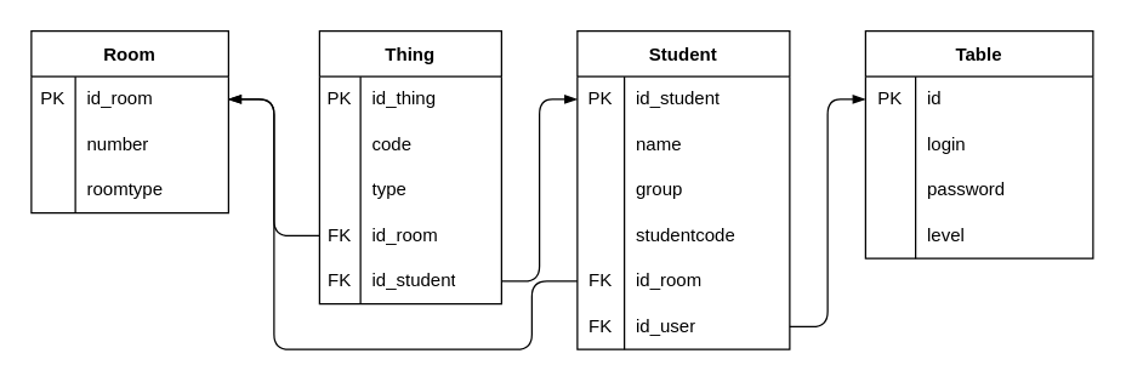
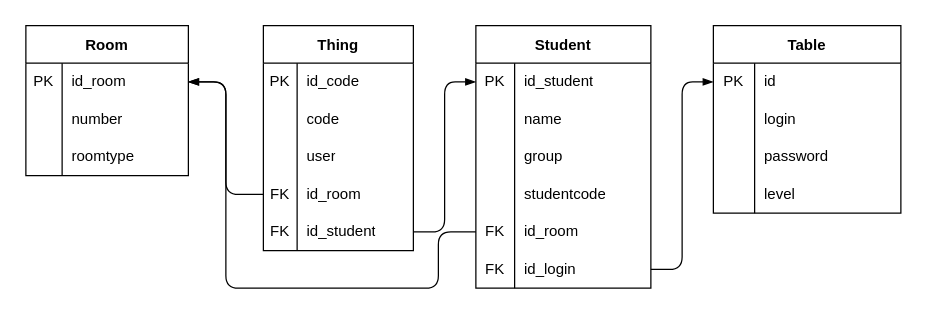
  <mxCell id="0" />
  <mxCell id="1" parent="0" />
  <mxCell id="2" value="Room" style="shape=table;startSize=30;container=1;collapsible=0;childLayout=tableLayout;fixedRows=1;rowLines=0;fontStyle=1;" vertex="1" parent="1"><mxGeometry x="20" y="20" width="130" height="120" as="geometry" /></mxCell>
  <mxCell id="3" value="" style="shape=tableRow;horizontal=0;startSize=0;swimlaneHead=0;swimlaneBody=0;top=0;left=0;bottom=0;right=0;collapsible=0;dropTarget=0;fillColor=none;points=[[0,0.5],[1,0.5]];portConstraint=eastwest;" vertex="1" parent="2"><mxGeometry y="30" width="130" height="30" as="geometry" /></mxCell>
  <mxCell id="4" value="PK" style="shape=partialRectangle;html=1;whiteSpace=wrap;connectable=0;fillColor=none;top=0;left=0;bottom=0;right=0;overflow=hidden;pointerEvents=1;" vertex="1" parent="3"><mxGeometry width="29" height="30" as="geometry"><mxRectangle width="29" height="30" as="alternateBounds" /></mxGeometry></mxCell>
  <mxCell id="5" value="id_room" style="shape=partialRectangle;html=1;whiteSpace=wrap;connectable=0;fillColor=none;top=0;left=0;bottom=0;right=0;align=left;spacingLeft=6;overflow=hidden;" vertex="1" parent="3"><mxGeometry x="29" width="101" height="30" as="geometry"><mxRectangle width="101" height="30" as="alternateBounds" /></mxGeometry></mxCell>
  <mxCell id="6" value="" style="shape=tableRow;horizontal=0;startSize=0;swimlaneHead=0;swimlaneBody=0;top=0;left=0;bottom=0;right=0;collapsible=0;dropTarget=0;fillColor=none;points=[[0,0.5],[1,0.5]];portConstraint=eastwest;" vertex="1" parent="2"><mxGeometry y="60" width="130" height="30" as="geometry" /></mxCell>
  <mxCell id="7" value="" style="shape=partialRectangle;html=1;whiteSpace=wrap;connectable=0;fillColor=none;top=0;left=0;bottom=0;right=0;overflow=hidden;" vertex="1" parent="6"><mxGeometry width="29" height="30" as="geometry"><mxRectangle width="29" height="30" as="alternateBounds" /></mxGeometry></mxCell>
  <mxCell id="8" value="number" style="shape=partialRectangle;html=1;whiteSpace=wrap;connectable=0;fillColor=none;top=0;left=0;bottom=0;right=0;align=left;spacingLeft=6;overflow=hidden;" vertex="1" parent="6"><mxGeometry x="29" width="101" height="30" as="geometry"><mxRectangle width="101" height="30" as="alternateBounds" /></mxGeometry></mxCell>
  <mxCell id="9" value="" style="shape=tableRow;horizontal=0;startSize=0;swimlaneHead=0;swimlaneBody=0;top=0;left=0;bottom=0;right=0;collapsible=0;dropTarget=0;fillColor=none;points=[[0,0.5],[1,0.5]];portConstraint=eastwest;" vertex="1" parent="2"><mxGeometry y="90" width="130" height="30" as="geometry" /></mxCell>
  <mxCell id="10" value="" style="shape=partialRectangle;html=1;whiteSpace=wrap;connectable=0;fillColor=none;top=0;left=0;bottom=0;right=0;overflow=hidden;" vertex="1" parent="9"><mxGeometry width="29" height="30" as="geometry"><mxRectangle width="29" height="30" as="alternateBounds" /></mxGeometry></mxCell>
  <mxCell id="11" value="roomtype" style="shape=partialRectangle;html=1;whiteSpace=wrap;connectable=0;fillColor=none;top=0;left=0;bottom=0;right=0;align=left;spacingLeft=6;overflow=hidden;" vertex="1" parent="9"><mxGeometry x="29" width="101" height="30" as="geometry"><mxRectangle width="101" height="30" as="alternateBounds" /></mxGeometry></mxCell>
  <mxCell id="12" value="Student" style="shape=table;startSize=30;container=1;collapsible=0;childLayout=tableLayout;fixedRows=1;rowLines=0;fontStyle=1;" vertex="1" parent="1"><mxGeometry x="380" y="20" width="140" height="210" as="geometry" /></mxCell>
  <mxCell id="13" value="" style="shape=tableRow;horizontal=0;startSize=0;swimlaneHead=0;swimlaneBody=0;top=0;left=0;bottom=0;right=0;collapsible=0;dropTarget=0;fillColor=none;points=[[0,0.5],[1,0.5]];portConstraint=eastwest;" vertex="1" parent="12"><mxGeometry y="30" width="140" height="30" as="geometry" /></mxCell>
  <mxCell id="14" value="PK" style="shape=partialRectangle;html=1;whiteSpace=wrap;connectable=0;fillColor=none;top=0;left=0;bottom=0;right=0;overflow=hidden;pointerEvents=1;" vertex="1" parent="13"><mxGeometry width="31" height="30" as="geometry"><mxRectangle width="31" height="30" as="alternateBounds" /></mxGeometry></mxCell>
  <mxCell id="15" value="id_student" style="shape=partialRectangle;html=1;whiteSpace=wrap;connectable=0;fillColor=none;top=0;left=0;bottom=0;right=0;align=left;spacingLeft=6;overflow=hidden;" vertex="1" parent="13"><mxGeometry x="31" width="109" height="30" as="geometry"><mxRectangle width="109" height="30" as="alternateBounds" /></mxGeometry></mxCell>
  <mxCell id="16" value="" style="shape=tableRow;horizontal=0;startSize=0;swimlaneHead=0;swimlaneBody=0;top=0;left=0;bottom=0;right=0;collapsible=0;dropTarget=0;fillColor=none;points=[[0,0.5],[1,0.5]];portConstraint=eastwest;" vertex="1" parent="12"><mxGeometry y="60" width="140" height="30" as="geometry" /></mxCell>
  <mxCell id="17" value="" style="shape=partialRectangle;html=1;whiteSpace=wrap;connectable=0;fillColor=none;top=0;left=0;bottom=0;right=0;overflow=hidden;" vertex="1" parent="16"><mxGeometry width="31" height="30" as="geometry"><mxRectangle width="31" height="30" as="alternateBounds" /></mxGeometry></mxCell>
  <mxCell id="18" value="name" style="shape=partialRectangle;html=1;whiteSpace=wrap;connectable=0;fillColor=none;top=0;left=0;bottom=0;right=0;align=left;spacingLeft=6;overflow=hidden;" vertex="1" parent="16"><mxGeometry x="31" width="109" height="30" as="geometry"><mxRectangle width="109" height="30" as="alternateBounds" /></mxGeometry></mxCell>
  <mxCell id="19" value="" style="shape=tableRow;horizontal=0;startSize=0;swimlaneHead=0;swimlaneBody=0;top=0;left=0;bottom=0;right=0;collapsible=0;dropTarget=0;fillColor=none;points=[[0,0.5],[1,0.5]];portConstraint=eastwest;" vertex="1" parent="12"><mxGeometry y="90" width="140" height="30" as="geometry" /></mxCell>
  <mxCell id="20" value="" style="shape=partialRectangle;html=1;whiteSpace=wrap;connectable=0;fillColor=none;top=0;left=0;bottom=0;right=0;overflow=hidden;" vertex="1" parent="19"><mxGeometry width="31" height="30" as="geometry"><mxRectangle width="31" height="30" as="alternateBounds" /></mxGeometry></mxCell>
  <mxCell id="21" value="group" style="shape=partialRectangle;html=1;whiteSpace=wrap;connectable=0;fillColor=none;top=0;left=0;bottom=0;right=0;align=left;spacingLeft=6;overflow=hidden;" vertex="1" parent="19"><mxGeometry x="31" width="109" height="30" as="geometry"><mxRectangle width="109" height="30" as="alternateBounds" /></mxGeometry></mxCell>
  <mxCell id="22" style="shape=tableRow;horizontal=0;startSize=0;swimlaneHead=0;swimlaneBody=0;top=0;left=0;bottom=0;right=0;collapsible=0;dropTarget=0;fillColor=none;points=[[0,0.5],[1,0.5]];portConstraint=eastwest;" vertex="1" parent="12"><mxGeometry y="120" width="140" height="30" as="geometry" /></mxCell>
  <mxCell id="23" style="shape=partialRectangle;html=1;whiteSpace=wrap;connectable=0;fillColor=none;top=0;left=0;bottom=0;right=0;overflow=hidden;" vertex="1" parent="22"><mxGeometry width="31" height="30" as="geometry"><mxRectangle width="31" height="30" as="alternateBounds" /></mxGeometry></mxCell>
  <mxCell id="24" value="studentcode" style="shape=partialRectangle;html=1;whiteSpace=wrap;connectable=0;fillColor=none;top=0;left=0;bottom=0;right=0;align=left;spacingLeft=6;overflow=hidden;" vertex="1" parent="22"><mxGeometry x="31" width="109" height="30" as="geometry"><mxRectangle width="109" height="30" as="alternateBounds" /></mxGeometry></mxCell>
  <mxCell id="25" style="shape=tableRow;horizontal=0;startSize=0;swimlaneHead=0;swimlaneBody=0;top=0;left=0;bottom=0;right=0;collapsible=0;dropTarget=0;fillColor=none;points=[[0,0.5],[1,0.5]];portConstraint=eastwest;" vertex="1" parent="12"><mxGeometry y="150" width="140" height="30" as="geometry" /></mxCell>
  <mxCell id="26" value="FK" style="shape=partialRectangle;html=1;whiteSpace=wrap;connectable=0;fillColor=none;top=0;left=0;bottom=0;right=0;overflow=hidden;" vertex="1" parent="25"><mxGeometry width="31" height="30" as="geometry"><mxRectangle width="31" height="30" as="alternateBounds" /></mxGeometry></mxCell>
  <mxCell id="27" value="id_room" style="shape=partialRectangle;html=1;whiteSpace=wrap;connectable=0;fillColor=none;top=0;left=0;bottom=0;right=0;align=left;spacingLeft=6;overflow=hidden;" vertex="1" parent="25"><mxGeometry x="31" width="109" height="30" as="geometry"><mxRectangle width="109" height="30" as="alternateBounds" /></mxGeometry></mxCell>
  <mxCell id="28" style="shape=tableRow;horizontal=0;startSize=0;swimlaneHead=0;swimlaneBody=0;top=0;left=0;bottom=0;right=0;collapsible=0;dropTarget=0;fillColor=none;points=[[0,0.5],[1,0.5]];portConstraint=eastwest;" vertex="1" parent="12"><mxGeometry y="180" width="140" height="30" as="geometry" /></mxCell>
  <mxCell id="29" value="FK" style="shape=partialRectangle;html=1;whiteSpace=wrap;connectable=0;fillColor=none;top=0;left=0;bottom=0;right=0;overflow=hidden;" vertex="1" parent="28"><mxGeometry width="31" height="30" as="geometry"><mxRectangle width="31" height="30" as="alternateBounds" /></mxGeometry></mxCell>
- <mxCell id="30" value="id_user" style="shape=partialRectangle;html=1;whiteSpace=wrap;connectable=0;fillColor=none;top=0;left=0;bottom=0;right=0;align=left;spacingLeft=6;overflow=hidden;" vertex="1" parent="28"><mxGeometry x="31" width="109" height="30" as="geometry"><mxRectangle width="109" height="30" as="alternateBounds" /></mxGeometry></mxCell>
+ <mxCell id="30" value="id_login" style="shape=partialRectangle;html=1;whiteSpace=wrap;connectable=0;fillColor=none;top=0;left=0;bottom=0;right=0;align=left;spacingLeft=6;overflow=hidden;" vertex="1" parent="28"><mxGeometry x="31" width="109" height="30" as="geometry"><mxRectangle width="109" height="30" as="alternateBounds" /></mxGeometry></mxCell>
  <mxCell id="31" value="Thing" style="shape=table;startSize=30;container=1;collapsible=0;childLayout=tableLayout;fixedRows=1;rowLines=0;fontStyle=1;" vertex="1" parent="1"><mxGeometry x="210" y="20" width="120" height="180" as="geometry" /></mxCell>
  <mxCell id="32" value="" style="shape=tableRow;horizontal=0;startSize=0;swimlaneHead=0;swimlaneBody=0;top=0;left=0;bottom=0;right=0;collapsible=0;dropTarget=0;fillColor=none;points=[[0,0.5],[1,0.5]];portConstraint=eastwest;" vertex="1" parent="31"><mxGeometry y="30" width="120" height="30" as="geometry" /></mxCell>
  <mxCell id="33" value="PK" style="shape=partialRectangle;html=1;whiteSpace=wrap;connectable=0;fillColor=none;top=0;left=0;bottom=0;right=0;overflow=hidden;pointerEvents=1;" vertex="1" parent="32"><mxGeometry width="27" height="30" as="geometry"><mxRectangle width="27" height="30" as="alternateBounds" /></mxGeometry></mxCell>
- <mxCell id="34" value="id_thing" style="shape=partialRectangle;html=1;whiteSpace=wrap;connectable=0;fillColor=none;top=0;left=0;bottom=0;right=0;align=left;spacingLeft=6;overflow=hidden;" vertex="1" parent="32"><mxGeometry x="27" width="93" height="30" as="geometry"><mxRectangle width="93" height="30" as="alternateBounds" /></mxGeometry></mxCell>
+ <mxCell id="34" value="id_code" style="shape=partialRectangle;html=1;whiteSpace=wrap;connectable=0;fillColor=none;top=0;left=0;bottom=0;right=0;align=left;spacingLeft=6;overflow=hidden;" vertex="1" parent="32"><mxGeometry x="27" width="93" height="30" as="geometry"><mxRectangle width="93" height="30" as="alternateBounds" /></mxGeometry></mxCell>
  <mxCell id="35" value="" style="shape=tableRow;horizontal=0;startSize=0;swimlaneHead=0;swimlaneBody=0;top=0;left=0;bottom=0;right=0;collapsible=0;dropTarget=0;fillColor=none;points=[[0,0.5],[1,0.5]];portConstraint=eastwest;" vertex="1" parent="31"><mxGeometry y="60" width="120" height="30" as="geometry" /></mxCell>
  <mxCell id="36" value="" style="shape=partialRectangle;html=1;whiteSpace=wrap;connectable=0;fillColor=none;top=0;left=0;bottom=0;right=0;overflow=hidden;" vertex="1" parent="35"><mxGeometry width="27" height="30" as="geometry"><mxRectangle width="27" height="30" as="alternateBounds" /></mxGeometry></mxCell>
  <mxCell id="37" value="code" style="shape=partialRectangle;html=1;whiteSpace=wrap;connectable=0;fillColor=none;top=0;left=0;bottom=0;right=0;align=left;spacingLeft=6;overflow=hidden;" vertex="1" parent="35"><mxGeometry x="27" width="93" height="30" as="geometry"><mxRectangle width="93" height="30" as="alternateBounds" /></mxGeometry></mxCell>
  <mxCell id="38" value="" style="shape=tableRow;horizontal=0;startSize=0;swimlaneHead=0;swimlaneBody=0;top=0;left=0;bottom=0;right=0;collapsible=0;dropTarget=0;fillColor=none;points=[[0,0.5],[1,0.5]];portConstraint=eastwest;" vertex="1" parent="31"><mxGeometry y="90" width="120" height="30" as="geometry" /></mxCell>
  <mxCell id="39" value="" style="shape=partialRectangle;html=1;whiteSpace=wrap;connectable=0;fillColor=none;top=0;left=0;bottom=0;right=0;overflow=hidden;" vertex="1" parent="38"><mxGeometry width="27" height="30" as="geometry"><mxRectangle width="27" height="30" as="alternateBounds" /></mxGeometry></mxCell>
- <mxCell id="40" value="type" style="shape=partialRectangle;html=1;whiteSpace=wrap;connectable=0;fillColor=none;top=0;left=0;bottom=0;right=0;align=left;spacingLeft=6;overflow=hidden;" vertex="1" parent="38"><mxGeometry x="27" width="93" height="30" as="geometry"><mxRectangle width="93" height="30" as="alternateBounds" /></mxGeometry></mxCell>
+ <mxCell id="40" value="user" style="shape=partialRectangle;html=1;whiteSpace=wrap;connectable=0;fillColor=none;top=0;left=0;bottom=0;right=0;align=left;spacingLeft=6;overflow=hidden;" vertex="1" parent="38"><mxGeometry x="27" width="93" height="30" as="geometry"><mxRectangle width="93" height="30" as="alternateBounds" /></mxGeometry></mxCell>
  <mxCell id="41" style="shape=tableRow;horizontal=0;startSize=0;swimlaneHead=0;swimlaneBody=0;top=0;left=0;bottom=0;right=0;collapsible=0;dropTarget=0;fillColor=none;points=[[0,0.5],[1,0.5]];portConstraint=eastwest;" vertex="1" parent="31"><mxGeometry y="120" width="120" height="30" as="geometry" /></mxCell>
  <mxCell id="42" value="FK" style="shape=partialRectangle;html=1;whiteSpace=wrap;connectable=0;fillColor=none;top=0;left=0;bottom=0;right=0;overflow=hidden;" vertex="1" parent="41"><mxGeometry width="27" height="30" as="geometry"><mxRectangle width="27" height="30" as="alternateBounds" /></mxGeometry></mxCell>
  <mxCell id="43" value="id_room" style="shape=partialRectangle;html=1;whiteSpace=wrap;connectable=0;fillColor=none;top=0;left=0;bottom=0;right=0;align=left;spacingLeft=6;overflow=hidden;" vertex="1" parent="41"><mxGeometry x="27" width="93" height="30" as="geometry"><mxRectangle width="93" height="30" as="alternateBounds" /></mxGeometry></mxCell>
  <mxCell id="44" style="shape=tableRow;horizontal=0;startSize=0;swimlaneHead=0;swimlaneBody=0;top=0;left=0;bottom=0;right=0;collapsible=0;dropTarget=0;fillColor=none;points=[[0,0.5],[1,0.5]];portConstraint=eastwest;" vertex="1" parent="31"><mxGeometry y="150" width="120" height="30" as="geometry" /></mxCell>
  <mxCell id="45" value="FK" style="shape=partialRectangle;html=1;whiteSpace=wrap;connectable=0;fillColor=none;top=0;left=0;bottom=0;right=0;overflow=hidden;" vertex="1" parent="44"><mxGeometry width="27" height="30" as="geometry"><mxRectangle width="27" height="30" as="alternateBounds" /></mxGeometry></mxCell>
  <mxCell id="46" value="id_student" style="shape=partialRectangle;html=1;whiteSpace=wrap;connectable=0;fillColor=none;top=0;left=0;bottom=0;right=0;align=left;spacingLeft=6;overflow=hidden;" vertex="1" parent="44"><mxGeometry x="27" width="93" height="30" as="geometry"><mxRectangle width="93" height="30" as="alternateBounds" /></mxGeometry></mxCell>
  <mxCell id="47" value="Table" style="shape=table;startSize=30;container=1;collapsible=0;childLayout=tableLayout;fixedRows=1;rowLines=0;fontStyle=1;" vertex="1" parent="1"><mxGeometry x="570" y="20" width="150" height="150" as="geometry" /></mxCell>
  <mxCell id="48" value="" style="shape=tableRow;horizontal=0;startSize=0;swimlaneHead=0;swimlaneBody=0;top=0;left=0;bottom=0;right=0;collapsible=0;dropTarget=0;fillColor=none;points=[[0,0.5],[1,0.5]];portConstraint=eastwest;" vertex="1" parent="47"><mxGeometry y="30" width="150" height="30" as="geometry" /></mxCell>
  <mxCell id="49" value="PK" style="shape=partialRectangle;html=1;whiteSpace=wrap;connectable=0;fillColor=none;top=0;left=0;bottom=0;right=0;overflow=hidden;pointerEvents=1;" vertex="1" parent="48"><mxGeometry width="33" height="30" as="geometry"><mxRectangle width="33" height="30" as="alternateBounds" /></mxGeometry></mxCell>
  <mxCell id="50" value="id" style="shape=partialRectangle;html=1;whiteSpace=wrap;connectable=0;fillColor=none;top=0;left=0;bottom=0;right=0;align=left;spacingLeft=6;overflow=hidden;" vertex="1" parent="48"><mxGeometry x="33" width="117" height="30" as="geometry"><mxRectangle width="117" height="30" as="alternateBounds" /></mxGeometry></mxCell>
  <mxCell id="51" value="" style="shape=tableRow;horizontal=0;startSize=0;swimlaneHead=0;swimlaneBody=0;top=0;left=0;bottom=0;right=0;collapsible=0;dropTarget=0;fillColor=none;points=[[0,0.5],[1,0.5]];portConstraint=eastwest;" vertex="1" parent="47"><mxGeometry y="60" width="150" height="30" as="geometry" /></mxCell>
  <mxCell id="52" value="" style="shape=partialRectangle;html=1;whiteSpace=wrap;connectable=0;fillColor=none;top=0;left=0;bottom=0;right=0;overflow=hidden;" vertex="1" parent="51"><mxGeometry width="33" height="30" as="geometry"><mxRectangle width="33" height="30" as="alternateBounds" /></mxGeometry></mxCell>
  <mxCell id="53" value="login" style="shape=partialRectangle;html=1;whiteSpace=wrap;connectable=0;fillColor=none;top=0;left=0;bottom=0;right=0;align=left;spacingLeft=6;overflow=hidden;" vertex="1" parent="51"><mxGeometry x="33" width="117" height="30" as="geometry"><mxRectangle width="117" height="30" as="alternateBounds" /></mxGeometry></mxCell>
  <mxCell id="54" value="" style="shape=tableRow;horizontal=0;startSize=0;swimlaneHead=0;swimlaneBody=0;top=0;left=0;bottom=0;right=0;collapsible=0;dropTarget=0;fillColor=none;points=[[0,0.5],[1,0.5]];portConstraint=eastwest;" vertex="1" parent="47"><mxGeometry y="90" width="150" height="30" as="geometry" /></mxCell>
  <mxCell id="55" value="" style="shape=partialRectangle;html=1;whiteSpace=wrap;connectable=0;fillColor=none;top=0;left=0;bottom=0;right=0;overflow=hidden;" vertex="1" parent="54"><mxGeometry width="33" height="30" as="geometry"><mxRectangle width="33" height="30" as="alternateBounds" /></mxGeometry></mxCell>
  <mxCell id="56" value="password" style="shape=partialRectangle;html=1;whiteSpace=wrap;connectable=0;fillColor=none;top=0;left=0;bottom=0;right=0;align=left;spacingLeft=6;overflow=hidden;" vertex="1" parent="54"><mxGeometry x="33" width="117" height="30" as="geometry"><mxRectangle width="117" height="30" as="alternateBounds" /></mxGeometry></mxCell>
  <mxCell id="57" style="shape=tableRow;horizontal=0;startSize=0;swimlaneHead=0;swimlaneBody=0;top=0;left=0;bottom=0;right=0;collapsible=0;dropTarget=0;fillColor=none;points=[[0,0.5],[1,0.5]];portConstraint=eastwest;" vertex="1" parent="47"><mxGeometry y="120" width="150" height="30" as="geometry" /></mxCell>
  <mxCell id="58" style="shape=partialRectangle;html=1;whiteSpace=wrap;connectable=0;fillColor=none;top=0;left=0;bottom=0;right=0;overflow=hidden;" vertex="1" parent="57"><mxGeometry width="33" height="30" as="geometry"><mxRectangle width="33" height="30" as="alternateBounds" /></mxGeometry></mxCell>
  <mxCell id="59" value="level" style="shape=partialRectangle;html=1;whiteSpace=wrap;connectable=0;fillColor=none;top=0;left=0;bottom=0;right=0;align=left;spacingLeft=6;overflow=hidden;" vertex="1" parent="57"><mxGeometry x="33" width="117" height="30" as="geometry"><mxRectangle width="117" height="30" as="alternateBounds" /></mxGeometry></mxCell>
  <mxCell id="60" style="edgeStyle=orthogonalEdgeStyle;html=1;exitX=0;exitY=0.5;exitDx=0;exitDy=0;entryX=1;entryY=0.5;entryDx=0;entryDy=0;endArrow=blockThin;endFill=1;" edge="1" parent="1" source="25" target="3"><mxGeometry relative="1" as="geometry"><Array as="points"><mxPoint x="350" y="185" /><mxPoint x="350" y="230" /><mxPoint x="180" y="230" /><mxPoint x="180" y="65" /></Array></mxGeometry></mxCell>
  <mxCell id="61" style="edgeStyle=orthogonalEdgeStyle;html=1;exitX=1;exitY=0.5;exitDx=0;exitDy=0;entryX=0;entryY=0.5;entryDx=0;entryDy=0;endArrow=blockThin;endFill=1;" edge="1" parent="1" source="28" target="48"><mxGeometry relative="1" as="geometry" /></mxCell>
  <mxCell id="62" style="edgeStyle=orthogonalEdgeStyle;html=1;exitX=1;exitY=0.5;exitDx=0;exitDy=0;entryX=0;entryY=0.5;entryDx=0;entryDy=0;endArrow=blockThin;endFill=1;" edge="1" parent="1" source="44" target="13"><mxGeometry relative="1" as="geometry" /></mxCell>
  <mxCell id="63" style="edgeStyle=orthogonalEdgeStyle;html=1;exitX=0;exitY=0.5;exitDx=0;exitDy=0;entryX=1;entryY=0.5;entryDx=0;entryDy=0;endArrow=blockThin;endFill=1;" edge="1" parent="1" source="41" target="3"><mxGeometry relative="1" as="geometry"><Array as="points"><mxPoint x="180" y="155" /><mxPoint x="180" y="65" /></Array></mxGeometry></mxCell>
